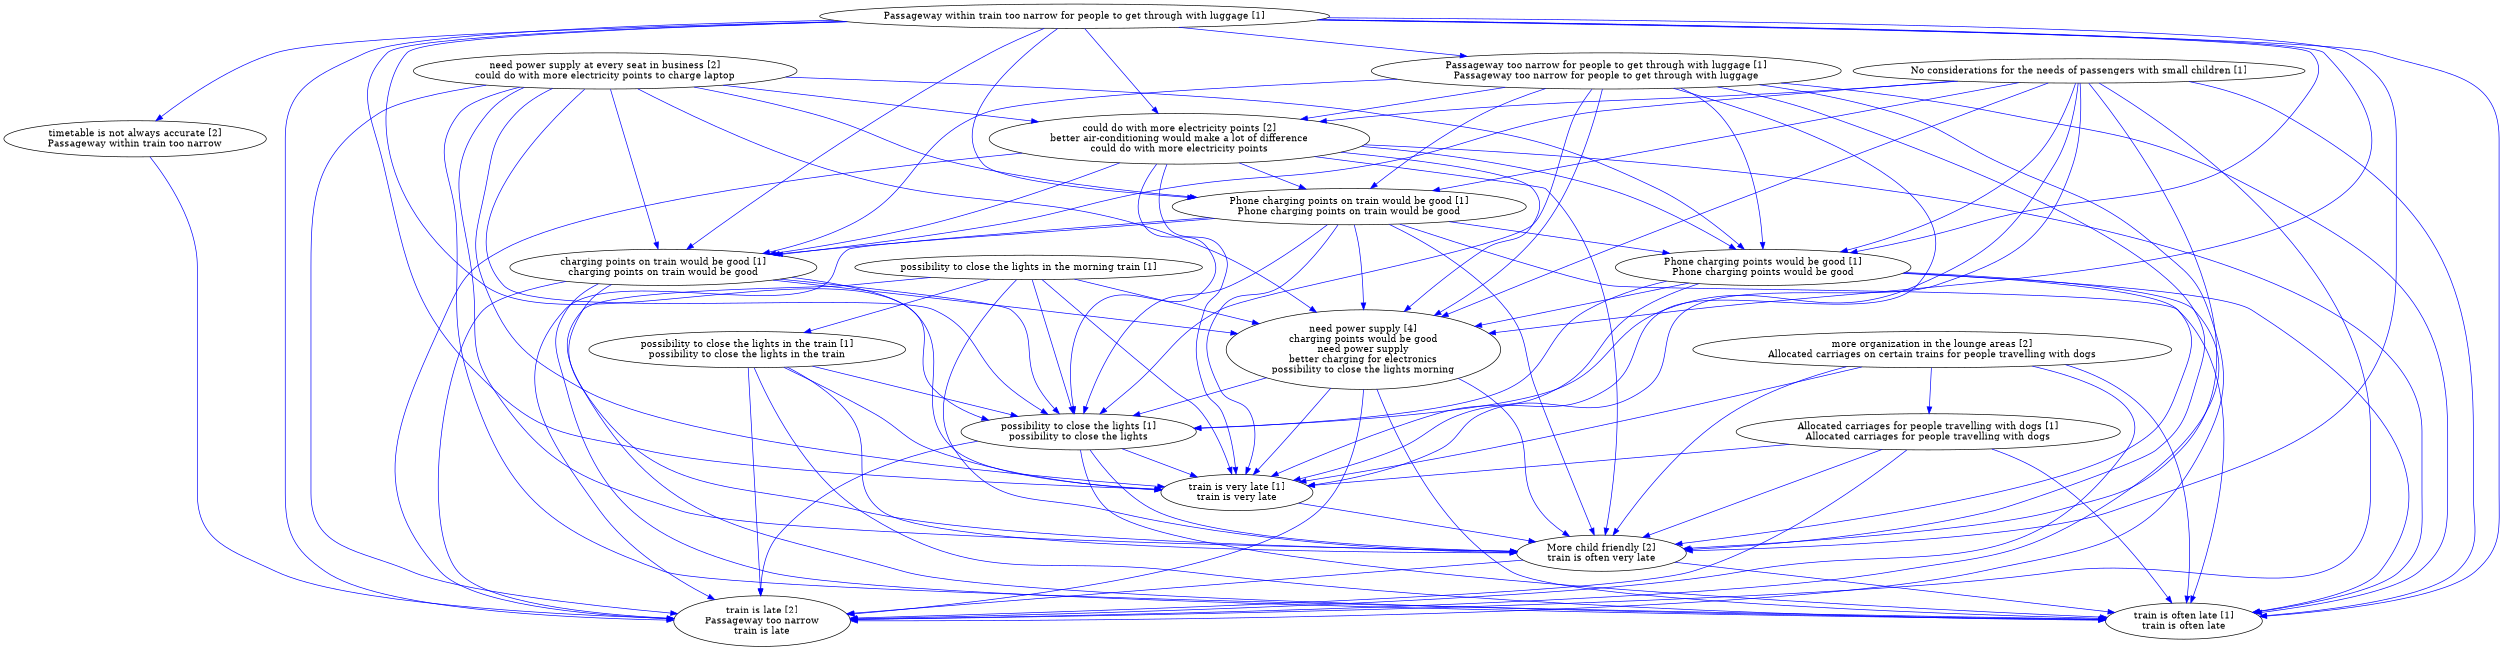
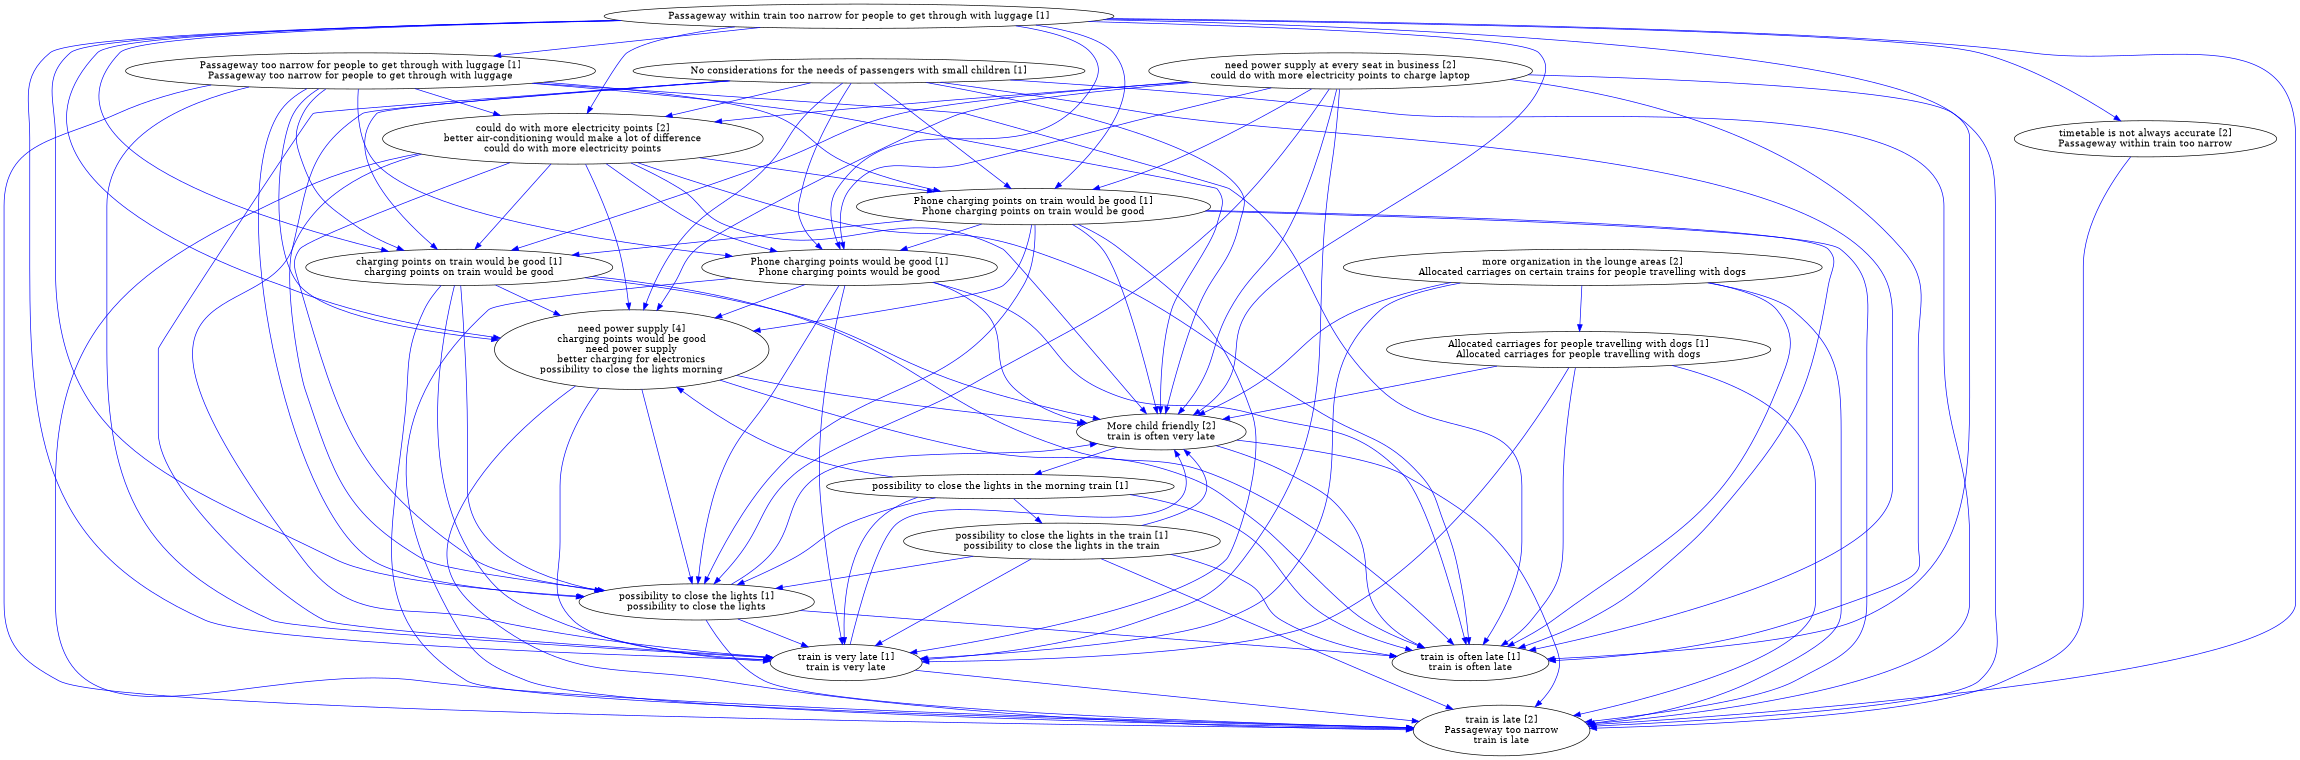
  digraph {
    edge [color=blue]
    "need power supply [4]\ncharging points would be good\nneed power supply\nbetter charging for electronics\npossibility to close the lights morning"
    "train is late [2]\nPassageway too narrow\ntrain is late"
    "More child friendly [2]\ntrain is often very late"
    "possibility to close the lights [1]\npossibility to close the lights"
    "train is often late [1]\ntrain is often late"
    "train is very late [1]\ntrain is very late"
    "more organization in the lounge areas [2]\nAllocated carriages on certain trains for people travelling with dogs"
    "Allocated carriages for people travelling with dogs [1]\nAllocated carriages for people travelling with dogs"
    "timetable is not always accurate [2]\nPassageway within train too narrow"
    "need power supply at every seat in business [2]\ncould do with more electricity points to charge laptop"
    "could do with more electricity points [2]\nbetter air-conditioning would make a lot of difference\ncould do with more electricity points"
    "Phone charging points on train would be good [1]\nPhone charging points on train would be good"
    "Phone charging points would be good [1]\nPhone charging points would be good"
    "charging points on train would be good [1]\ncharging points on train would be good"
    "No considerations for the needs of passengers with small children [1]"
    "Passageway within train too narrow for people to get through with luggage [1]"
    "Passageway too narrow for people to get through with luggage [1]\nPassageway too narrow for people to get through with luggage"
    "possibility to close the lights in the morning train [1]"
    "possibility to close the lights in the train [1]\npossibility to close the lights in the train"
    "need power supply [4]\ncharging points would be good\nneed power supply\nbetter charging for electronics\npossibility to close the lights morning" -> "train is late [2]\nPassageway too narrow\ntrain is late"
    "need power supply [4]\ncharging points would be good\nneed power supply\nbetter charging for electronics\npossibility to close the lights morning" -> "More child friendly [2]\ntrain is often very late"
    "need power supply [4]\ncharging points would be good\nneed power supply\nbetter charging for electronics\npossibility to close the lights morning" -> "possibility to close the lights [1]\npossibility to close the lights"
    "need power supply [4]\ncharging points would be good\nneed power supply\nbetter charging for electronics\npossibility to close the lights morning" -> "train is often late [1]\ntrain is often late"
    "need power supply [4]\ncharging points would be good\nneed power supply\nbetter charging for electronics\npossibility to close the lights morning" -> "train is very late [1]\ntrain is very late"
    "More child friendly [2]\ntrain is often very late" -> "train is late [2]\nPassageway too narrow\ntrain is late"
    "More child friendly [2]\ntrain is often very late" -> "train is often late [1]\ntrain is often late"
    "possibility to close the lights [1]\npossibility to close the lights" -> "train is late [2]\nPassageway too narrow\ntrain is late"
    "possibility to close the lights [1]\npossibility to close the lights" -> "More child friendly [2]\ntrain is often very late"
    "possibility to close the lights [1]\npossibility to close the lights" -> "train is often late [1]\ntrain is often late"
    "possibility to close the lights [1]\npossibility to close the lights" -> "train is very late [1]\ntrain is very late"
+   "train is very late [1]\ntrain is very late" -> "train is late [2]\nPassageway too narrow\ntrain is late"
    "train is very late [1]\ntrain is very late" -> "More child friendly [2]\ntrain is often very late"
    "more organization in the lounge areas [2]\nAllocated carriages on certain trains for people travelling with dogs" -> "train is late [2]\nPassageway too narrow\ntrain is late"
    "more organization in the lounge areas [2]\nAllocated carriages on certain trains for people travelling with dogs" -> "More child friendly [2]\ntrain is often very late"
    "more organization in the lounge areas [2]\nAllocated carriages on certain trains for people travelling with dogs" -> "train is often late [1]\ntrain is often late"
    "more organization in the lounge areas [2]\nAllocated carriages on certain trains for people travelling with dogs" -> "train is very late [1]\ntrain is very late"
    "more organization in the lounge areas [2]\nAllocated carriages on certain trains for people travelling with dogs" -> "Allocated carriages for people travelling with dogs [1]\nAllocated carriages for people travelling with dogs"
    "Allocated carriages for people travelling with dogs [1]\nAllocated carriages for people travelling with dogs" -> "train is late [2]\nPassageway too narrow\ntrain is late"
    "Allocated carriages for people travelling with dogs [1]\nAllocated carriages for people travelling with dogs" -> "More child friendly [2]\ntrain is often very late"
    "Allocated carriages for people travelling with dogs [1]\nAllocated carriages for people travelling with dogs" -> "train is often late [1]\ntrain is often late"
    "Allocated carriages for people travelling with dogs [1]\nAllocated carriages for people travelling with dogs" -> "train is very late [1]\ntrain is very late"
    "timetable is not always accurate [2]\nPassageway within train too narrow" -> "train is late [2]\nPassageway too narrow\ntrain is late"
    "need power supply at every seat in business [2]\ncould do with more electricity points to charge laptop" -> "need power supply [4]\ncharging points would be good\nneed power supply\nbetter charging for electronics\npossibility to close the lights morning"
    "need power supply at every seat in business [2]\ncould do with more electricity points to charge laptop" -> "train is late [2]\nPassageway too narrow\ntrain is late"
    "need power supply at every seat in business [2]\ncould do with more electricity points to charge laptop" -> "More child friendly [2]\ntrain is often very late"
    "need power supply at every seat in business [2]\ncould do with more electricity points to charge laptop" -> "possibility to close the lights [1]\npossibility to close the lights"
    "need power supply at every seat in business [2]\ncould do with more electricity points to charge laptop" -> "train is often late [1]\ntrain is often late"
    "need power supply at every seat in business [2]\ncould do with more electricity points to charge laptop" -> "train is very late [1]\ntrain is very late"
    "need power supply at every seat in business [2]\ncould do with more electricity points to charge laptop" -> "could do with more electricity points [2]\nbetter air-conditioning would make a lot of difference\ncould do with more electricity points"
    "need power supply at every seat in business [2]\ncould do with more electricity points to charge laptop" -> "Phone charging points on train would be good [1]\nPhone charging points on train would be good"
    "need power supply at every seat in business [2]\ncould do with more electricity points to charge laptop" -> "Phone charging points would be good [1]\nPhone charging points would be good"
    "need power supply at every seat in business [2]\ncould do with more electricity points to charge laptop" -> "charging points on train would be good [1]\ncharging points on train would be good"
    "could do with more electricity points [2]\nbetter air-conditioning would make a lot of difference\ncould do with more electricity points" -> "need power supply [4]\ncharging points would be good\nneed power supply\nbetter charging for electronics\npossibility to close the lights morning"
    "could do with more electricity points [2]\nbetter air-conditioning would make a lot of difference\ncould do with more electricity points" -> "train is late [2]\nPassageway too narrow\ntrain is late"
    "could do with more electricity points [2]\nbetter air-conditioning would make a lot of difference\ncould do with more electricity points" -> "More child friendly [2]\ntrain is often very late"
    "could do with more electricity points [2]\nbetter air-conditioning would make a lot of difference\ncould do with more electricity points" -> "possibility to close the lights [1]\npossibility to close the lights"
    "could do with more electricity points [2]\nbetter air-conditioning would make a lot of difference\ncould do with more electricity points" -> "train is often late [1]\ntrain is often late"
    "could do with more electricity points [2]\nbetter air-conditioning would make a lot of difference\ncould do with more electricity points" -> "train is very late [1]\ntrain is very late"
    "could do with more electricity points [2]\nbetter air-conditioning would make a lot of difference\ncould do with more electricity points" -> "Phone charging points on train would be good [1]\nPhone charging points on train would be good"
    "could do with more electricity points [2]\nbetter air-conditioning would make a lot of difference\ncould do with more electricity points" -> "Phone charging points would be good [1]\nPhone charging points would be good"
    "could do with more electricity points [2]\nbetter air-conditioning would make a lot of difference\ncould do with more electricity points" -> "charging points on train would be good [1]\ncharging points on train would be good"
    "Phone charging points on train would be good [1]\nPhone charging points on train would be good" -> "need power supply [4]\ncharging points would be good\nneed power supply\nbetter charging for electronics\npossibility to close the lights morning"
    "Phone charging points on train would be good [1]\nPhone charging points on train would be good" -> "train is late [2]\nPassageway too narrow\ntrain is late"
    "Phone charging points on train would be good [1]\nPhone charging points on train would be good" -> "More child friendly [2]\ntrain is often very late"
    "Phone charging points on train would be good [1]\nPhone charging points on train would be good" -> "possibility to close the lights [1]\npossibility to close the lights"
    "Phone charging points on train would be good [1]\nPhone charging points on train would be good" -> "train is often late [1]\ntrain is often late"
    "Phone charging points on train would be good [1]\nPhone charging points on train would be good" -> "train is very late [1]\ntrain is very late"
    "Phone charging points on train would be good [1]\nPhone charging points on train would be good" -> "Phone charging points would be good [1]\nPhone charging points would be good"
    "Phone charging points on train would be good [1]\nPhone charging points on train would be good" -> "charging points on train would be good [1]\ncharging points on train would be good"
    "Phone charging points would be good [1]\nPhone charging points would be good" -> "need power supply [4]\ncharging points would be good\nneed power supply\nbetter charging for electronics\npossibility to close the lights morning"
    "Phone charging points would be good [1]\nPhone charging points would be good" -> "train is late [2]\nPassageway too narrow\ntrain is late"
    "Phone charging points would be good [1]\nPhone charging points would be good" -> "More child friendly [2]\ntrain is often very late"
    "Phone charging points would be good [1]\nPhone charging points would be good" -> "possibility to close the lights [1]\npossibility to close the lights"
    "Phone charging points would be good [1]\nPhone charging points would be good" -> "train is often late [1]\ntrain is often late"
    "Phone charging points would be good [1]\nPhone charging points would be good" -> "train is very late [1]\ntrain is very late"
    "charging points on train would be good [1]\ncharging points on train would be good" -> "need power supply [4]\ncharging points would be good\nneed power supply\nbetter charging for electronics\npossibility to close the lights morning"
    "charging points on train would be good [1]\ncharging points on train would be good" -> "train is late [2]\nPassageway too narrow\ntrain is late"
    "charging points on train would be good [1]\ncharging points on train would be good" -> "More child friendly [2]\ntrain is often very late"
    "charging points on train would be good [1]\ncharging points on train would be good" -> "possibility to close the lights [1]\npossibility to close the lights"
    "charging points on train would be good [1]\ncharging points on train would be good" -> "train is often late [1]\ntrain is often late"
    "charging points on train would be good [1]\ncharging points on train would be good" -> "train is very late [1]\ntrain is very late"
    "No considerations for the needs of passengers with small children [1]" -> "need power supply [4]\ncharging points would be good\nneed power supply\nbetter charging for electronics\npossibility to close the lights morning"
    "No considerations for the needs of passengers with small children [1]" -> "train is late [2]\nPassageway too narrow\ntrain is late"
    "No considerations for the needs of passengers with small children [1]" -> "More child friendly [2]\ntrain is often very late"
    "No considerations for the needs of passengers with small children [1]" -> "possibility to close the lights [1]\npossibility to close the lights"
    "No considerations for the needs of passengers with small children [1]" -> "train is often late [1]\ntrain is often late"
    "No considerations for the needs of passengers with small children [1]" -> "train is very late [1]\ntrain is very late"
    "No considerations for the needs of passengers with small children [1]" -> "could do with more electricity points [2]\nbetter air-conditioning would make a lot of difference\ncould do with more electricity points"
    "No considerations for the needs of passengers with small children [1]" -> "Phone charging points on train would be good [1]\nPhone charging points on train would be good"
    "No considerations for the needs of passengers with small children [1]" -> "Phone charging points would be good [1]\nPhone charging points would be good"
    "No considerations for the needs of passengers with small children [1]" -> "charging points on train would be good [1]\ncharging points on train would be good"
    "Passageway within train too narrow for people to get through with luggage [1]" -> "need power supply [4]\ncharging points would be good\nneed power supply\nbetter charging for electronics\npossibility to close the lights morning"
    "Passageway within train too narrow for people to get through with luggage [1]" -> "train is late [2]\nPassageway too narrow\ntrain is late"
    "Passageway within train too narrow for people to get through with luggage [1]" -> "More child friendly [2]\ntrain is often very late"
    "Passageway within train too narrow for people to get through with luggage [1]" -> "possibility to close the lights [1]\npossibility to close the lights"
    "Passageway within train too narrow for people to get through with luggage [1]" -> "train is often late [1]\ntrain is often late"
    "Passageway within train too narrow for people to get through with luggage [1]" -> "train is very late [1]\ntrain is very late"
    "Passageway within train too narrow for people to get through with luggage [1]" -> "timetable is not always accurate [2]\nPassageway within train too narrow"
    "Passageway within train too narrow for people to get through with luggage [1]" -> "could do with more electricity points [2]\nbetter air-conditioning would make a lot of difference\ncould do with more electricity points"
    "Passageway within train too narrow for people to get through with luggage [1]" -> "Phone charging points on train would be good [1]\nPhone charging points on train would be good"
    "Passageway within train too narrow for people to get through with luggage [1]" -> "Phone charging points would be good [1]\nPhone charging points would be good"
    "Passageway within train too narrow for people to get through with luggage [1]" -> "charging points on train would be good [1]\ncharging points on train would be good"
    "Passageway within train too narrow for people to get through with luggage [1]" -> "Passageway too narrow for people to get through with luggage [1]\nPassageway too narrow for people to get through with luggage"
    "Passageway too narrow for people to get through with luggage [1]\nPassageway too narrow for people to get through with luggage" -> "need power supply [4]\ncharging points would be good\nneed power supply\nbetter charging for electronics\npossibility to close the lights morning"
    "Passageway too narrow for people to get through with luggage [1]\nPassageway too narrow for people to get through with luggage" -> "train is late [2]\nPassageway too narrow\ntrain is late"
    "Passageway too narrow for people to get through with luggage [1]\nPassageway too narrow for people to get through with luggage" -> "More child friendly [2]\ntrain is often very late"
    "Passageway too narrow for people to get through with luggage [1]\nPassageway too narrow for people to get through with luggage" -> "possibility to close the lights [1]\npossibility to close the lights"
    "Passageway too narrow for people to get through with luggage [1]\nPassageway too narrow for people to get through with luggage" -> "train is often late [1]\ntrain is often late"
    "Passageway too narrow for people to get through with luggage [1]\nPassageway too narrow for people to get through with luggage" -> "train is very late [1]\ntrain is very late"
    "Passageway too narrow for people to get through with luggage [1]\nPassageway too narrow for people to get through with luggage" -> "could do with more electricity points [2]\nbetter air-conditioning would make a lot of difference\ncould do with more electricity points"
    "Passageway too narrow for people to get through with luggage [1]\nPassageway too narrow for people to get through with luggage" -> "Phone charging points on train would be good [1]\nPhone charging points on train would be good"
    "Passageway too narrow for people to get through with luggage [1]\nPassageway too narrow for people to get through with luggage" -> "Phone charging points would be good [1]\nPhone charging points would be good"
    "Passageway too narrow for people to get through with luggage [1]\nPassageway too narrow for people to get through with luggage" -> "charging points on train would be good [1]\ncharging points on train would be good"
    "possibility to close the lights in the morning train [1]" -> "need power supply [4]\ncharging points would be good\nneed power supply\nbetter charging for electronics\npossibility to close the lights morning"
-   "possibility to close the lights in the morning train [1]" -> "More child friendly [2]\ntrain is often very late"
+   "More child friendly [2]\ntrain is often very late" -> "possibility to close the lights in the morning train [1]"
    "possibility to close the lights in the morning train [1]" -> "possibility to close the lights [1]\npossibility to close the lights"
    "possibility to close the lights in the morning train [1]" -> "train is often late [1]\ntrain is often late"
    "possibility to close the lights in the morning train [1]" -> "train is very late [1]\ntrain is very late"
    "possibility to close the lights in the morning train [1]" -> "possibility to close the lights in the train [1]\npossibility to close the lights in the train"
    "possibility to close the lights in the train [1]\npossibility to close the lights in the train" -> "train is late [2]\nPassageway too narrow\ntrain is late"
    "possibility to close the lights in the train [1]\npossibility to close the lights in the train" -> "More child friendly [2]\ntrain is often very late"
    "possibility to close the lights in the train [1]\npossibility to close the lights in the train" -> "possibility to close the lights [1]\npossibility to close the lights"
    "possibility to close the lights in the train [1]\npossibility to close the lights in the train" -> "train is often late [1]\ntrain is often late"
    "possibility to close the lights in the train [1]\npossibility to close the lights in the train" -> "train is very late [1]\ntrain is very late"
  }
